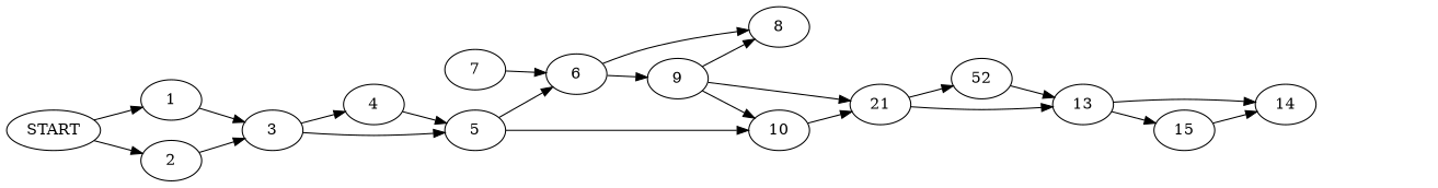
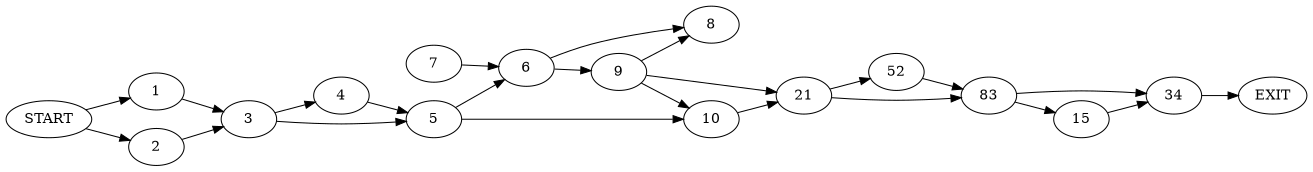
  digraph {
    rankdir=LR
    n1 [label=START]
    1
    2
    3
+   n5 [label=EXIT]
    4
    5
    6
    10
    8
    9
    7
    n13 [label=21]
    n14 [label=52]
-   13
-   14
+   13 [label=83]
+   14 [label=34]
    15
    n1 -> 1
    n1 -> 2
    1 -> 3
    2 -> 3
    3 -> 4
    3 -> 5
    4 -> 5
    5 -> 6
    5 -> 10
    6 -> 8
    6 -> 9
    10 -> n13
    9 -> 10
    9 -> 8
    9 -> n13
    7 -> 6
    n13 -> n14
    n13 -> 13
    n14 -> 13
    13 -> 14
    13 -> 15
+   14 -> n5
    15 -> 14
  }
